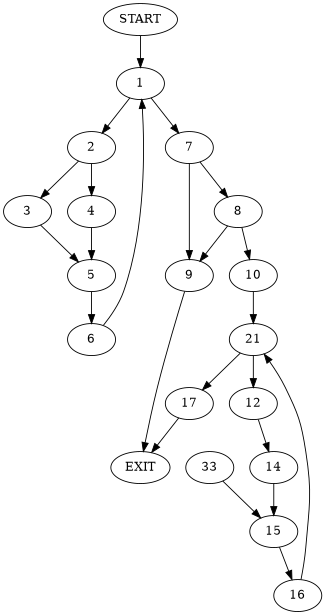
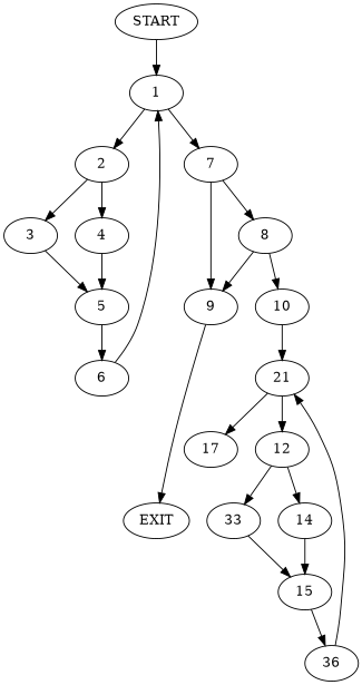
  digraph {
    n1 [label=START]
    1
    2
    7
    3
    4
    8
    9
    5
    6
    10
    n12 [label=EXIT]
    n13 [label=21]
    12
    17
    n16 [label=33]
    14
    15
-   16
+   16 [label=36]
    n1 -> 1
    1 -> 2
    1 -> 7
    2 -> 3
    2 -> 4
    7 -> 8
    7 -> 9
    3 -> 5
    4 -> 5
    8 -> 9
    8 -> 10
    9 -> n12
    5 -> 6
    6 -> 1
    10 -> n13
    n13 -> 12
    n13 -> 17
+   12 -> n16
    12 -> 14
-   17 -> n12
    n16 -> 15
    14 -> 15
    15 -> 16
    16 -> n13
  }
